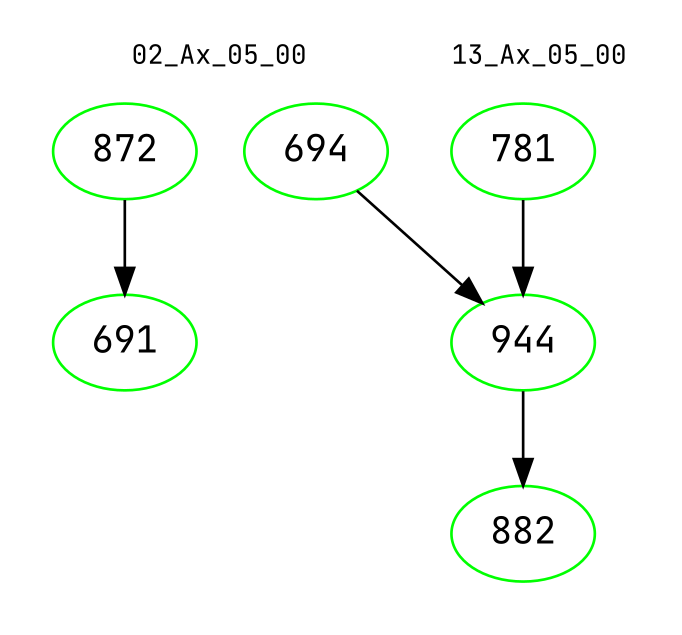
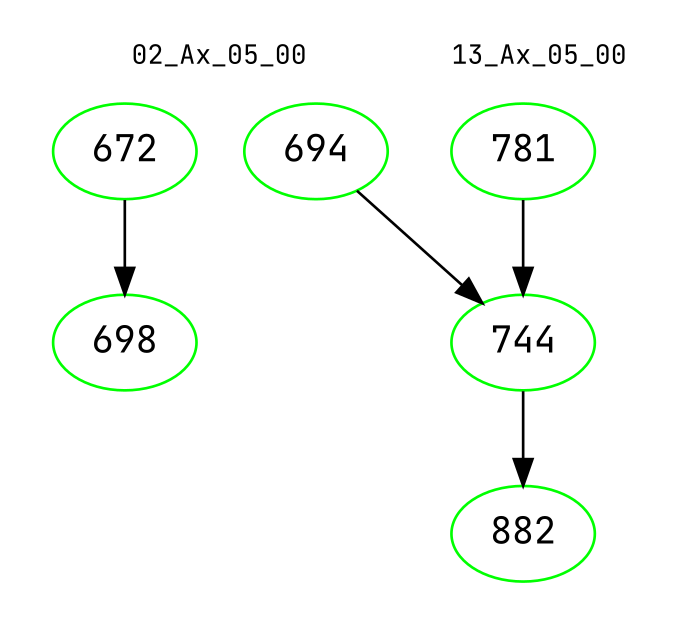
  digraph {
    fontname="JetBrains Mono"
    node [color=green fontname="JetBrains Mono"]
    edge [color=black fontname="JetBrains Mono"]
    n1 [label=694]
-   n2 [label=872]
-   n3 [label=691]
+   n2 [label=672]
+   n3 [label=698]
    n4 [label=781]
-   n5 [label=944]
+   n5 [label=744]
    n6 [label=882]
    subgraph cluster_1 {
      color=white
      fontsize=10
      label="02_Ax_05_00"
      n1
      n2
      n3
    }
    subgraph cluster_2 {
      color=white
      fontsize=10
      label="13_Ax_05_00"
      n4
      n5
      n6
    }
    n1 -> n5
    n2 -> n3
    n4 -> n5
    n5 -> n6
  }
